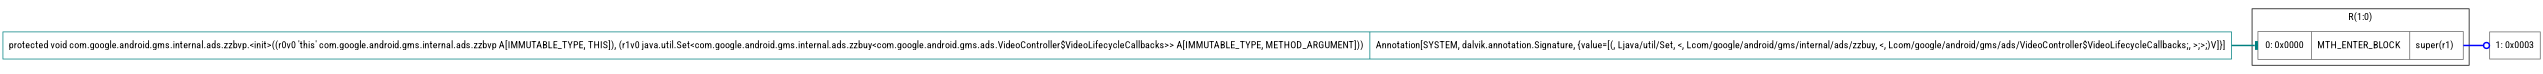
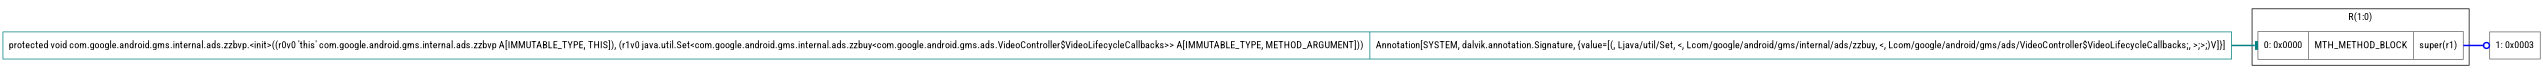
  digraph {
    rankdir=LR
    fontname="Roboto Condensed"
    node [color=gray40 shape=record fontname="Roboto Condensed"]
    edge [style=bold fontname="Roboto Condensed"]
-   n1 [label="{0\:\ 0x0000|MTH_ENTER_BLOCK\l|super(r1)\l}"]
+   n1 [label="{0\:\ 0x0000|MTH_METHOD_BLOCK\l|super(r1)\l}"]
    n2 [label="{1\:\ 0x0003}"]
    n3 [label="{protected void com.google.android.gms.internal.ads.zzbvp.\<init\>((r0v0 'this' com.google.android.gms.internal.ads.zzbvp A[IMMUTABLE_TYPE, THIS]), (r1v0 java.util.Set\<com.google.android.gms.internal.ads.zzbuy\<com.google.android.gms.ads.VideoController$VideoLifecycleCallbacks\>\> A[IMMUTABLE_TYPE, METHOD_ARGUMENT]))  | Annotation[SYSTEM, dalvik.annotation.Signature, \{value=[(, Ljava\/util\/Set, \<, Lcom\/google\/android\/gms\/internal\/ads\/zzbuy, \<, Lcom\/google\/android\/gms\/ads\/VideoController$VideoLifecycleCallbacks;, \>;\>;)V]\}]\l}" color=teal]
    subgraph cluster_1 {
      label="R(1:0)"
      n1
    }
    n1 -> n2 [color=blue arrowhead=odot]
    n3 -> n1 [color=teal arrowhead=tee]
  }
